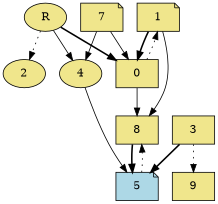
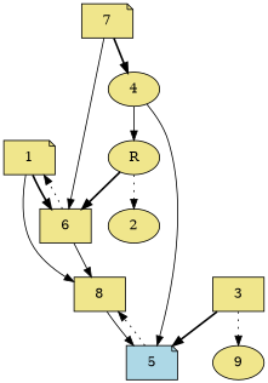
  digraph {
    node [fillcolor=khaki shape=box style=filled]
    edge [style=solid]
    1 [shape=note]
-   6 [label=0]
+   6
    8
    5 [fillcolor=lightblue shape=note]
    3
-   9
+   9 [shape=ellipse]
    7 [shape=note]
    4 [shape=ellipse]
    R [shape=ellipse]
    2 [shape=ellipse]
    1 -> 6 [style=bold]
    1 -> 8
    6 -> 1 [style=dotted]
    6 -> 8
-   8 -> 5 [style=bold]
+   8 -> 5
    5 -> 8 [style=dotted]
    3 -> 5 [style=bold]
    3 -> 9 [style=dotted]
    7 -> 6
-   7 -> 4
+   7 -> 4 [style=bold]
    4 -> 5
    R -> 6 [style=bold]
-   R -> 4
+   4 -> R
    R -> 2 [style=dotted]
  }
